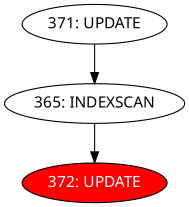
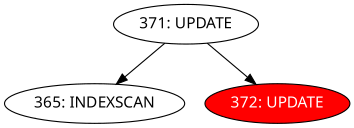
  digraph {
    fontname="Noto Sans"
    node [fontname="Noto Sans"]
    edge [fontname="Noto Sans"]
    n1 [label="365: INDEXSCAN"]
    n2 [fillcolor=red fontcolor=white label="372: UPDATE" style=filled]
    n3 [label="371: UPDATE"]
-   n1 -> n2
+   n3 -> n2
    n3 -> n1
  }
